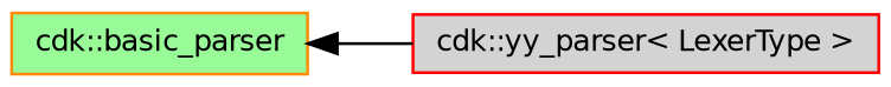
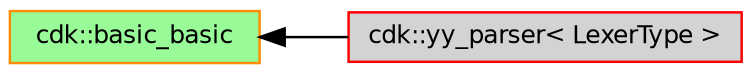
  digraph {
    rankdir=LR
    node [fontname=Helvetica fontsize=10 shape=record style=filled]
-   n1 [color=darkorange fillcolor=palegreen height=0.2 label="cdk::basic_parser" width=0.4]
+   n1 [color=darkorange fillcolor=palegreen height=0.2 label="cdk::basic_basic" width=0.4]
    n2 [color=red fillcolor=lightgrey height=0.2 label="cdk::yy_parser\< LexerType \>" width=0.4]
    n1 -> n2 [color=black dir=back fontname=Helvetica fontsize=10 labelfontname=Helvetica labelfontsize=10 style=solid]
  }
